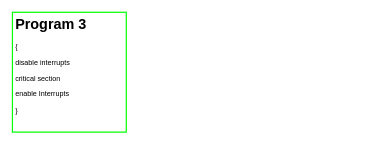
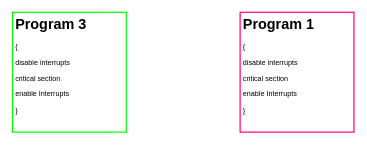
  <mxCell id="0" />
  <mxCell id="1" parent="0" />
  <mxCell id="2" value="&lt;h1&gt;Program 3&lt;/h1&gt;&lt;p&gt;{&lt;/p&gt;&lt;p&gt;&lt;span&gt;disable interrupts&lt;/span&gt;&lt;/p&gt;&lt;p&gt;&lt;span&gt;critical section&lt;/span&gt;&lt;/p&gt;&lt;p&gt;&lt;span&gt;enable Interrupts&lt;/span&gt;&lt;br&gt;&lt;/p&gt;&lt;p&gt;}&lt;/p&gt;" style="text;html=1;fillColor=none;spacing=5;spacingTop=-20;whiteSpace=wrap;overflow=hidden;rounded=0;strokeColor=#00FF00;strokeWidth=2;" vertex="1" parent="1"><mxGeometry x="20" y="20" width="190" height="200" as="geometry" /></mxCell>
+ <mxCell id="3" value="&lt;h1&gt;Program 1&lt;/h1&gt;&lt;p&gt;{&lt;/p&gt;&lt;p&gt;&lt;span&gt;disable interrupts&lt;/span&gt;&lt;/p&gt;critical section&lt;p&gt;&lt;span&gt;enable Interrupts&lt;/span&gt;&lt;br&gt;&lt;/p&gt;&lt;p&gt;}&lt;/p&gt;" style="text;html=1;fillColor=none;spacing=5;spacingTop=-20;whiteSpace=wrap;overflow=hidden;rounded=0;strokeWidth=2;strokeColor=#FF0080;" vertex="1" parent="1"><mxGeometry x="400" y="20" width="190" height="200" as="geometry" /></mxCell>
